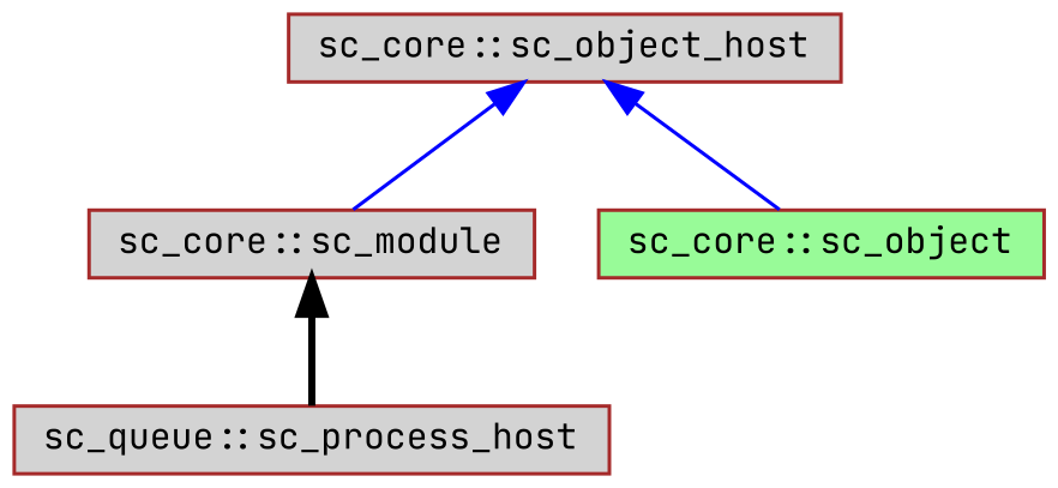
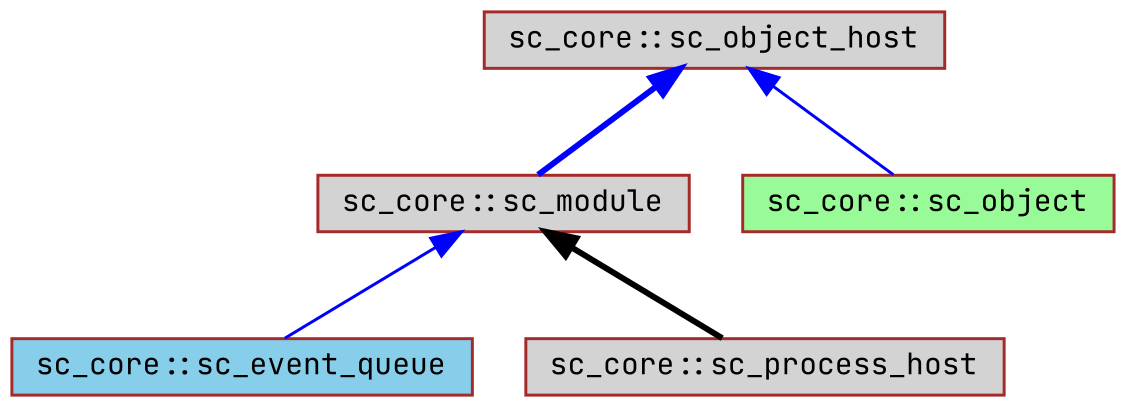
  digraph {
    fontname="JetBrains Mono"
    node [color=brown fillcolor=lightgrey fontname="JetBrains Mono" fontsize=10 shape=box style=filled]
    edge [color=blue dir=back fontname="JetBrains Mono" fontsize=10 labelfontname=FreeSans labelfontsize=10 style=solid]
    n1 [fontcolor=black height=0.2 label="sc_core::sc_module" width=0.4]
-   n3 [height=0.2 label="sc_queue::sc_process_host" width=0.4]
+   n2 [fillcolor=skyblue height=0.2 label="sc_core::sc_event_queue" width=0.4]
+   n3 [height=0.2 label="sc_core::sc_process_host" width=0.4]
    n4 [height=0.2 label="sc_core::sc_object_host" width=0.4]
    n5 [fillcolor=palegreen height=0.2 label="sc_core::sc_object" width=0.4]
+   n1 -> n2
    n1 -> n3 [color=black style=bold]
-   n4 -> n1
+   n4 -> n1 [style=bold]
    n4 -> n5
  }
